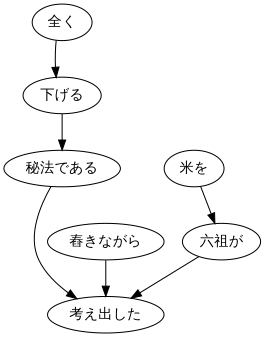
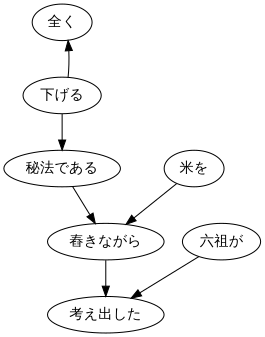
  digraph {
    fontname=Lato
    node [fontname=Lato]
    edge [fontname=Lato]
    n1 [label="全く"]
    n2 [label="下げる"]
    n3 [label="秘法である"]
    n4 [label="考え出した"]
    n5 [label="六祖が"]
    n6 [label="米を"]
    n7 [label="舂きながら"]
-   n1 -> n2
+   n2 -> n1
    n2 -> n3
-   n3 -> n4
+   n3 -> n7
    n5 -> n4
-   n6 -> n5
+   n6 -> n7
    n7 -> n4
  }
